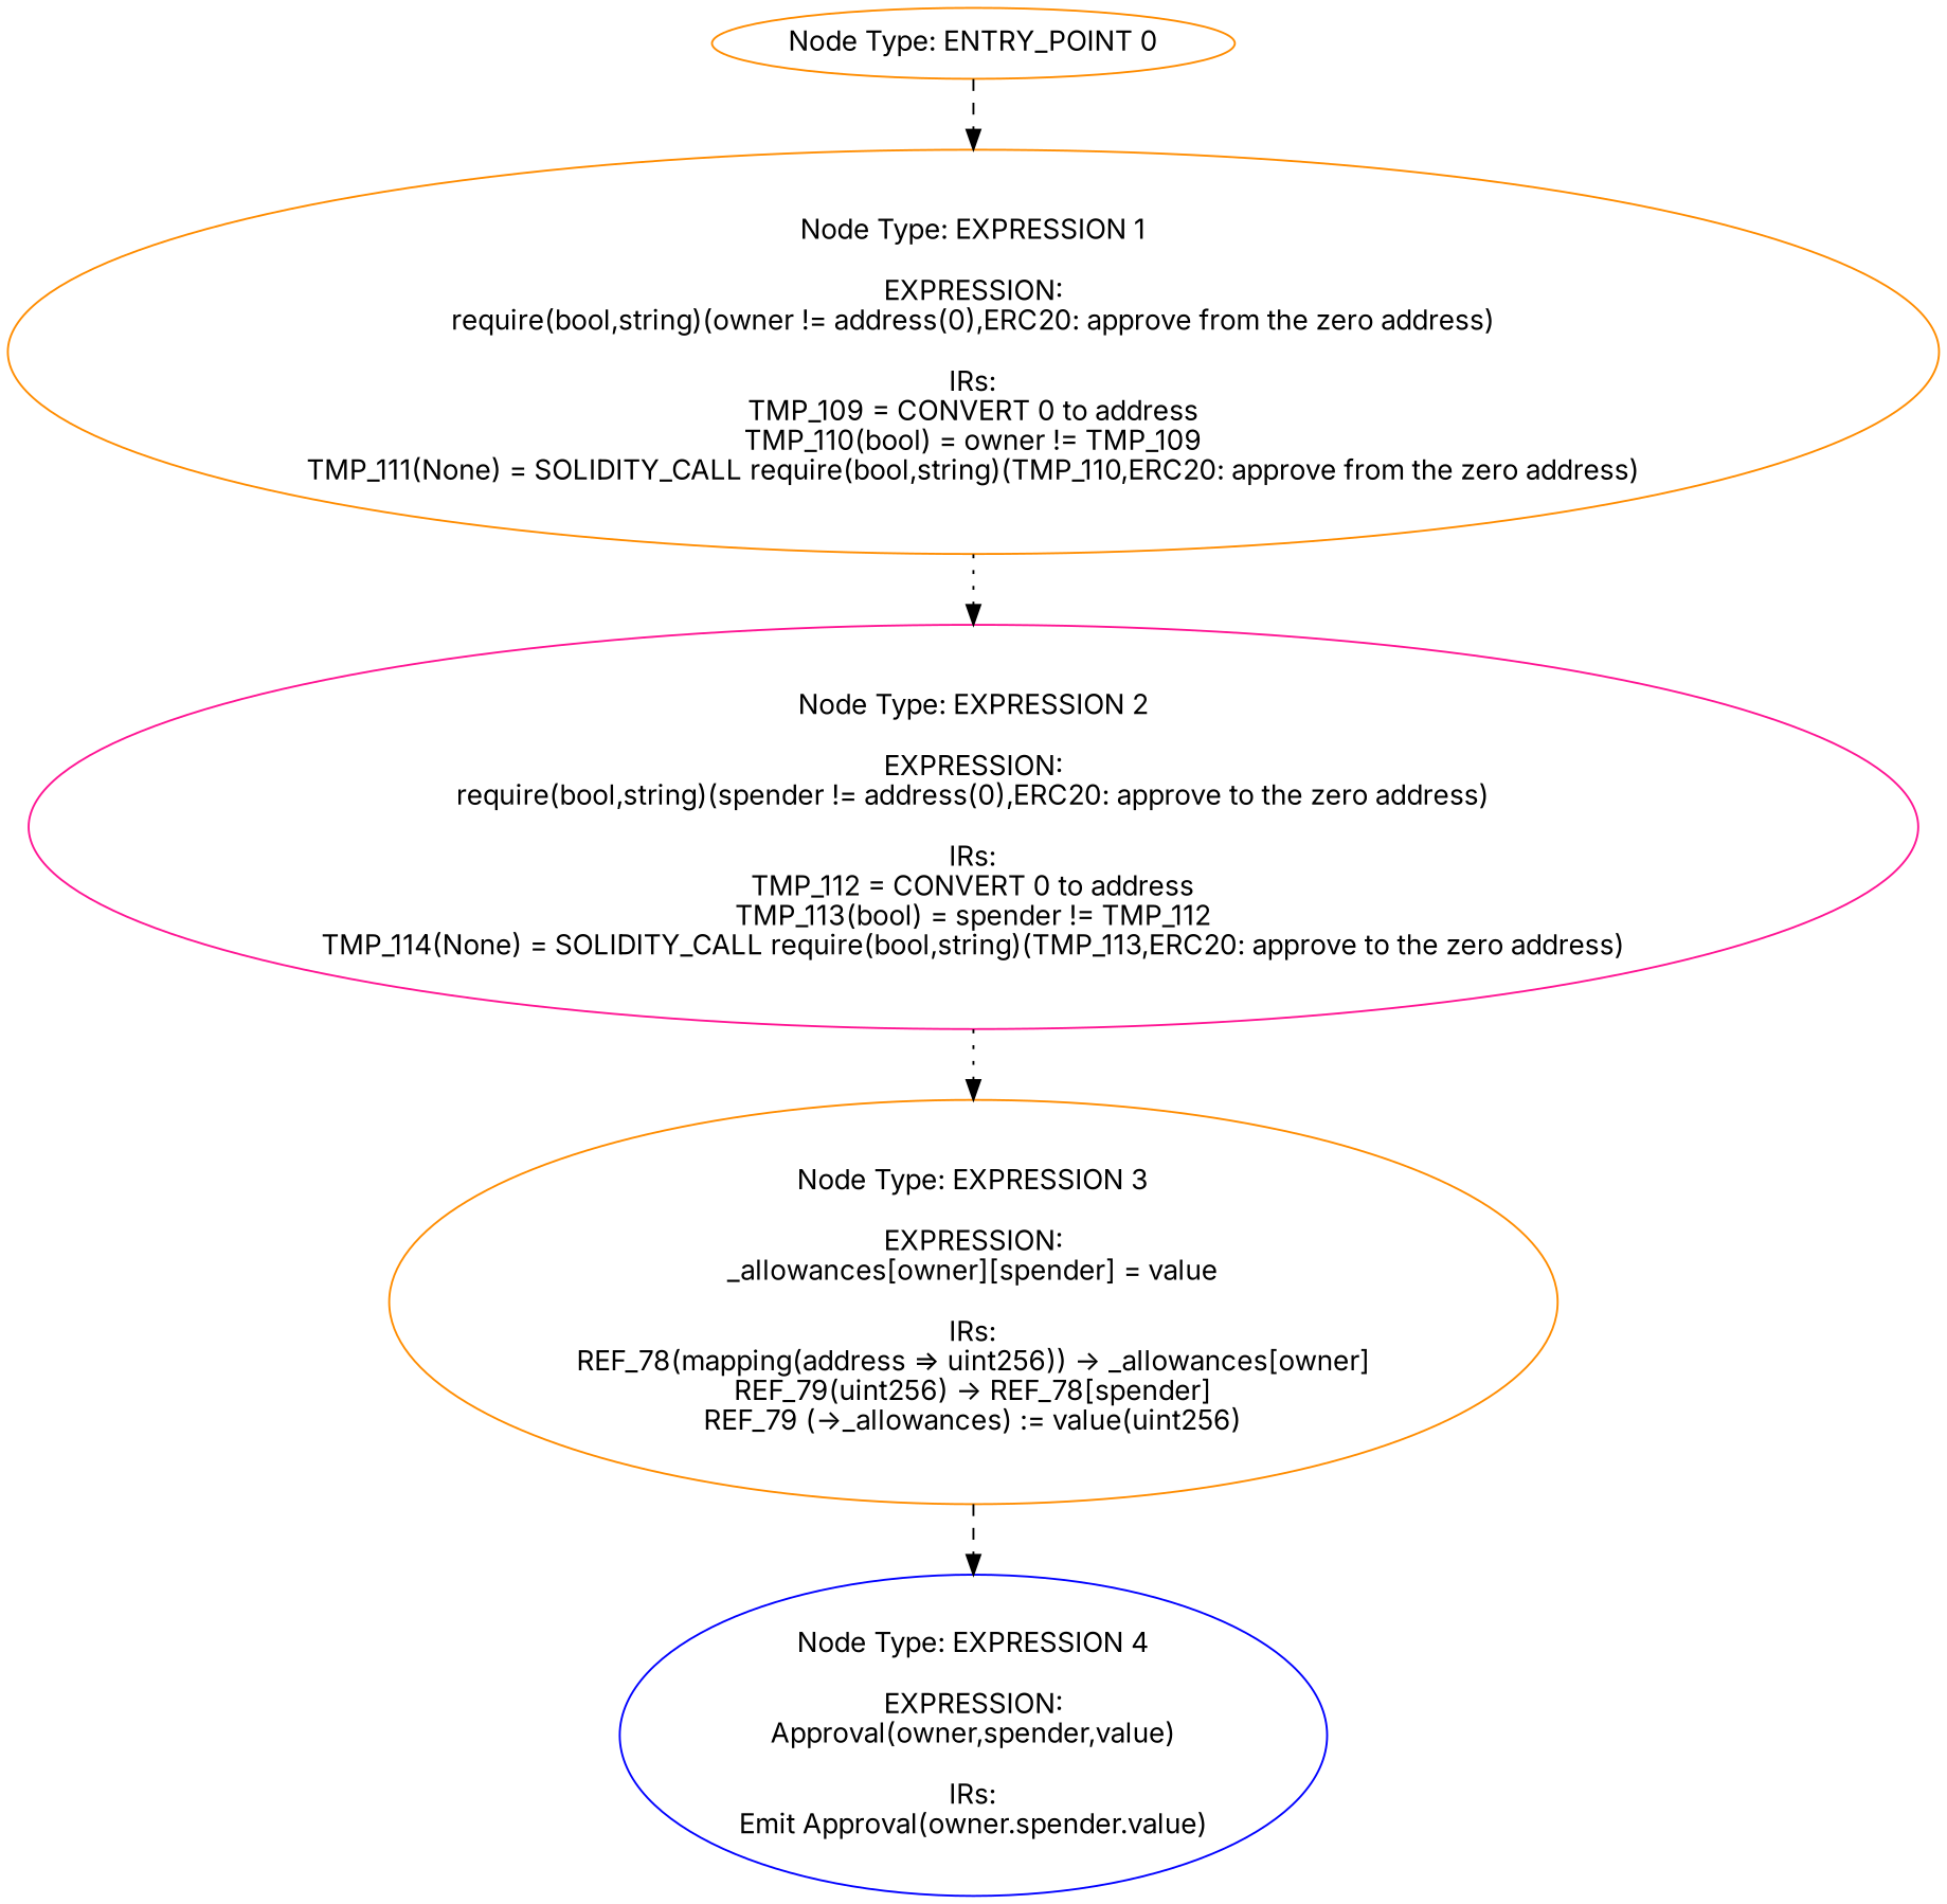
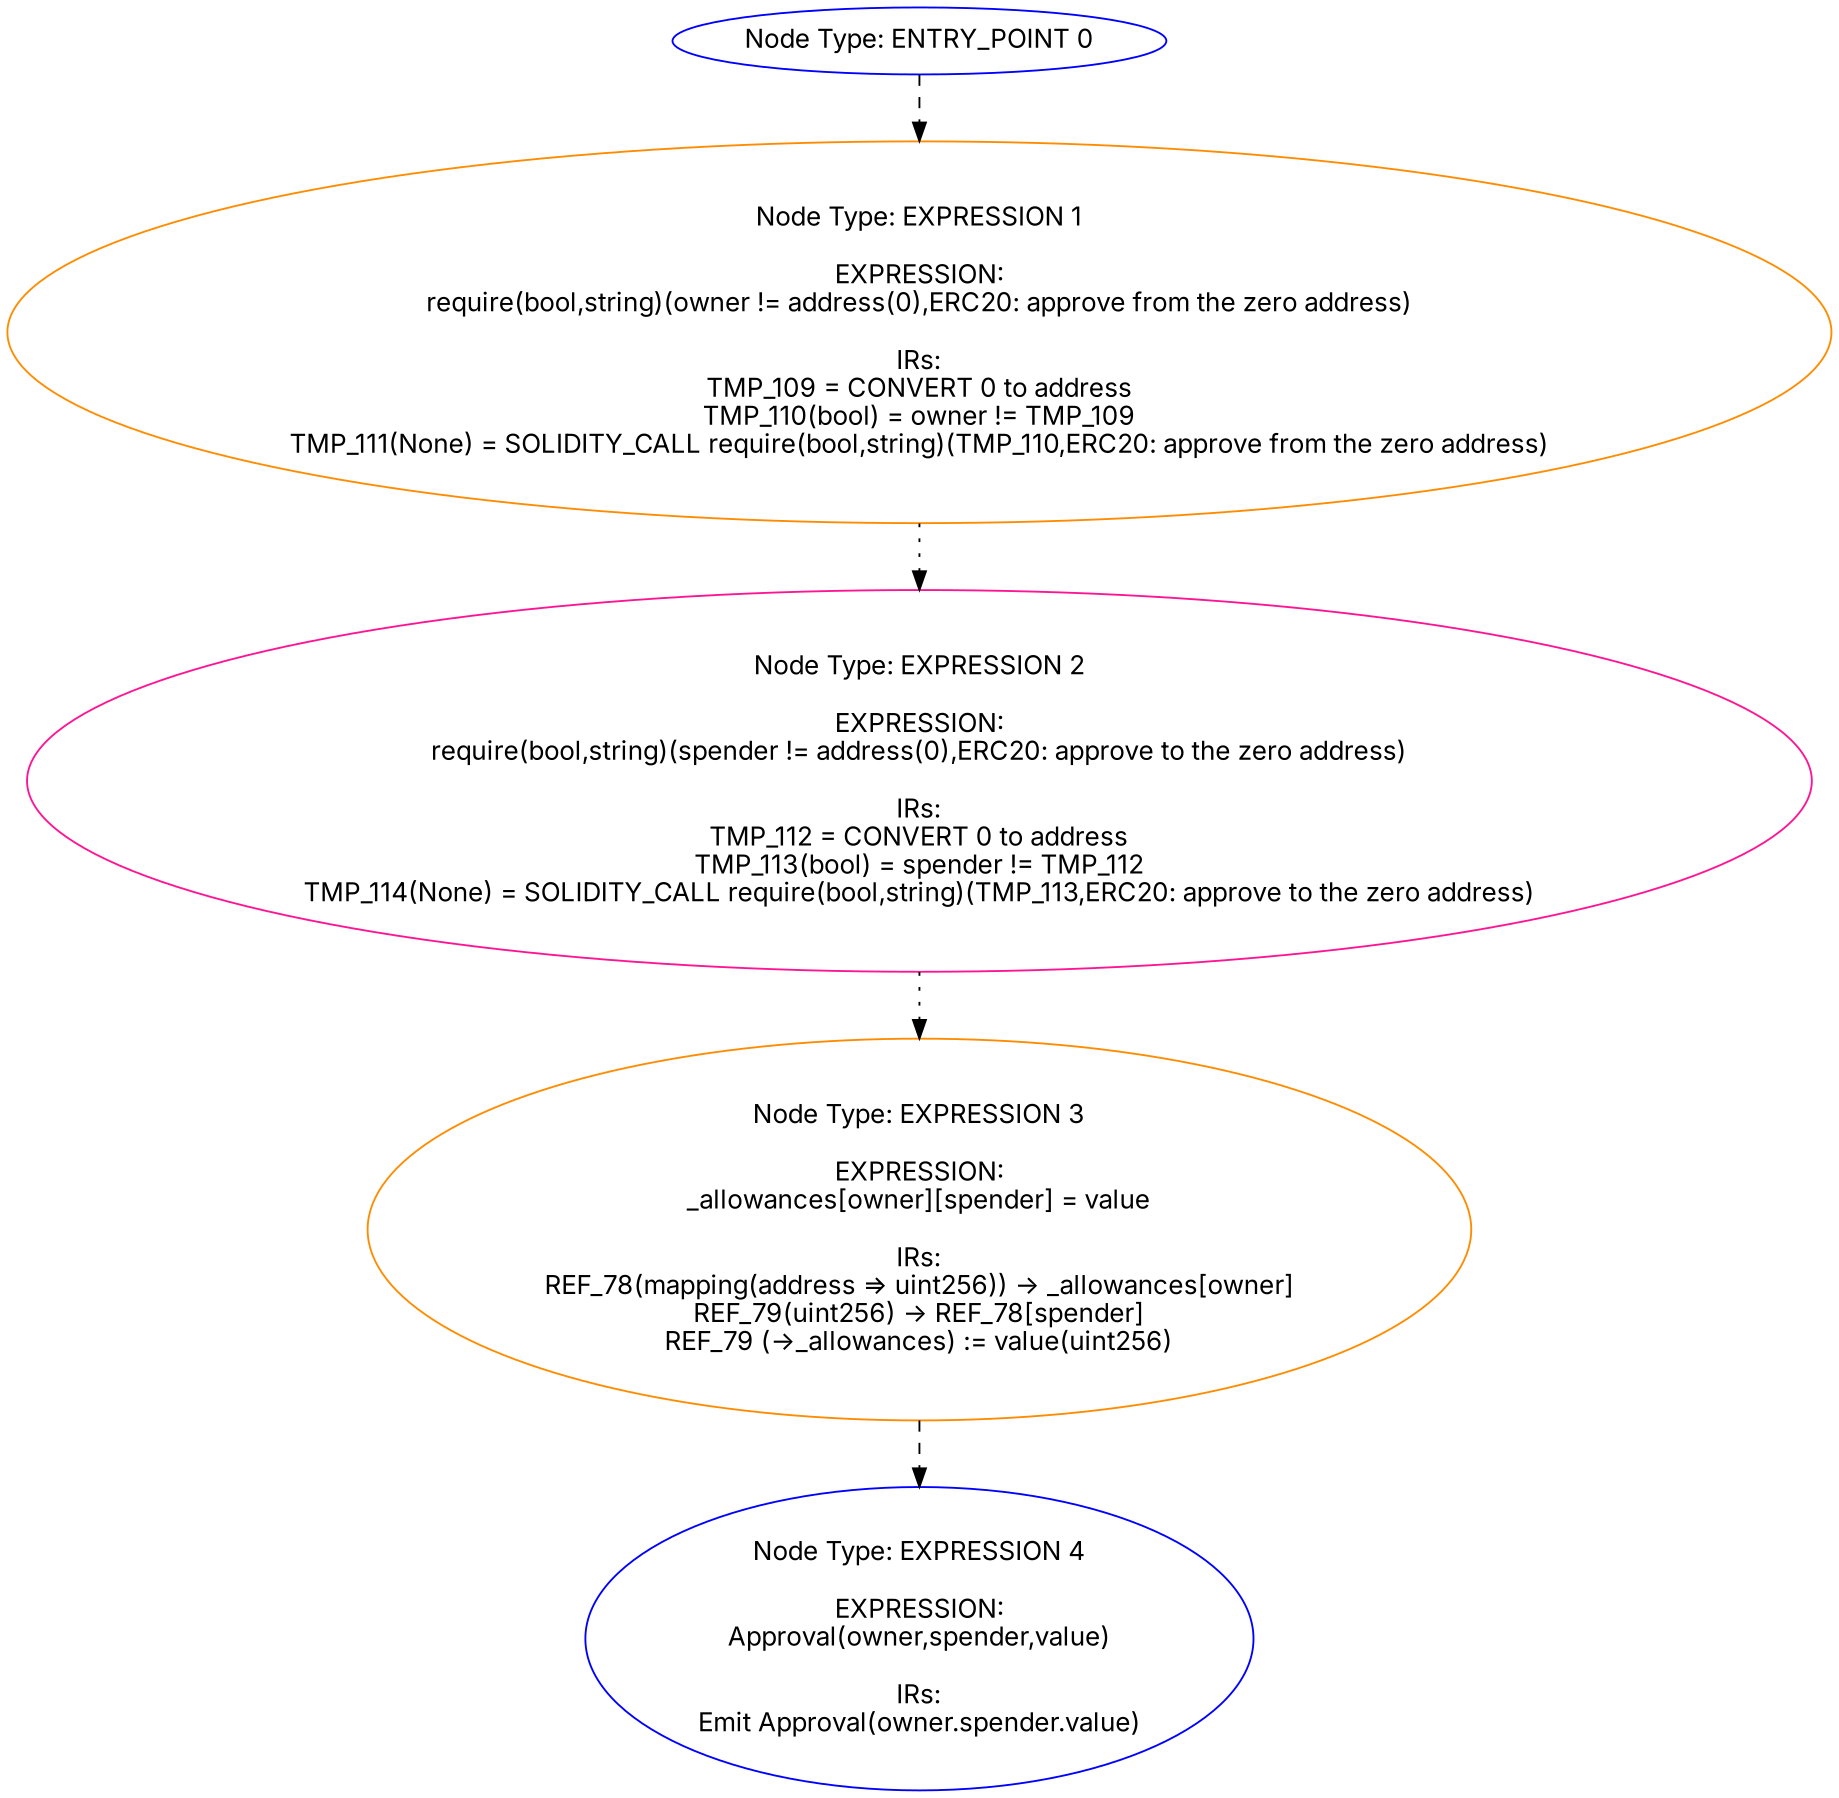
  digraph {
    fontname=Inter
    node [color=blue fontname=Inter]
    edge [style=dashed fontname=Inter]
-   n1 [label="Node Type: ENTRY_POINT 0\n" color=darkorange]
+   n1 [label="Node Type: ENTRY_POINT 0\n"]
    n2 [label="Node Type: EXPRESSION 1\n\nEXPRESSION:\nrequire(bool,string)(owner != address(0),ERC20: approve from the zero address)\n\nIRs:\nTMP_109 = CONVERT 0 to address\nTMP_110(bool) = owner != TMP_109\nTMP_111(None) = SOLIDITY_CALL require(bool,string)(TMP_110,ERC20: approve from the zero address)" color=darkorange]
    n3 [label="Node Type: EXPRESSION 2\n\nEXPRESSION:\nrequire(bool,string)(spender != address(0),ERC20: approve to the zero address)\n\nIRs:\nTMP_112 = CONVERT 0 to address\nTMP_113(bool) = spender != TMP_112\nTMP_114(None) = SOLIDITY_CALL require(bool,string)(TMP_113,ERC20: approve to the zero address)" color=deeppink]
    n4 [label="Node Type: EXPRESSION 3\n\nEXPRESSION:\n_allowances[owner][spender] = value\n\nIRs:\nREF_78(mapping(address => uint256)) -> _allowances[owner]\nREF_79(uint256) -> REF_78[spender]\nREF_79 (->_allowances) := value(uint256)" color=darkorange]
    n5 [label="Node Type: EXPRESSION 4\n\nEXPRESSION:\nApproval(owner,spender,value)\n\nIRs:\nEmit Approval(owner.spender.value)"]
    n1 -> n2
    n2 -> n3 [style=dotted]
    n3 -> n4 [style=dotted]
    n4 -> n5
  }
